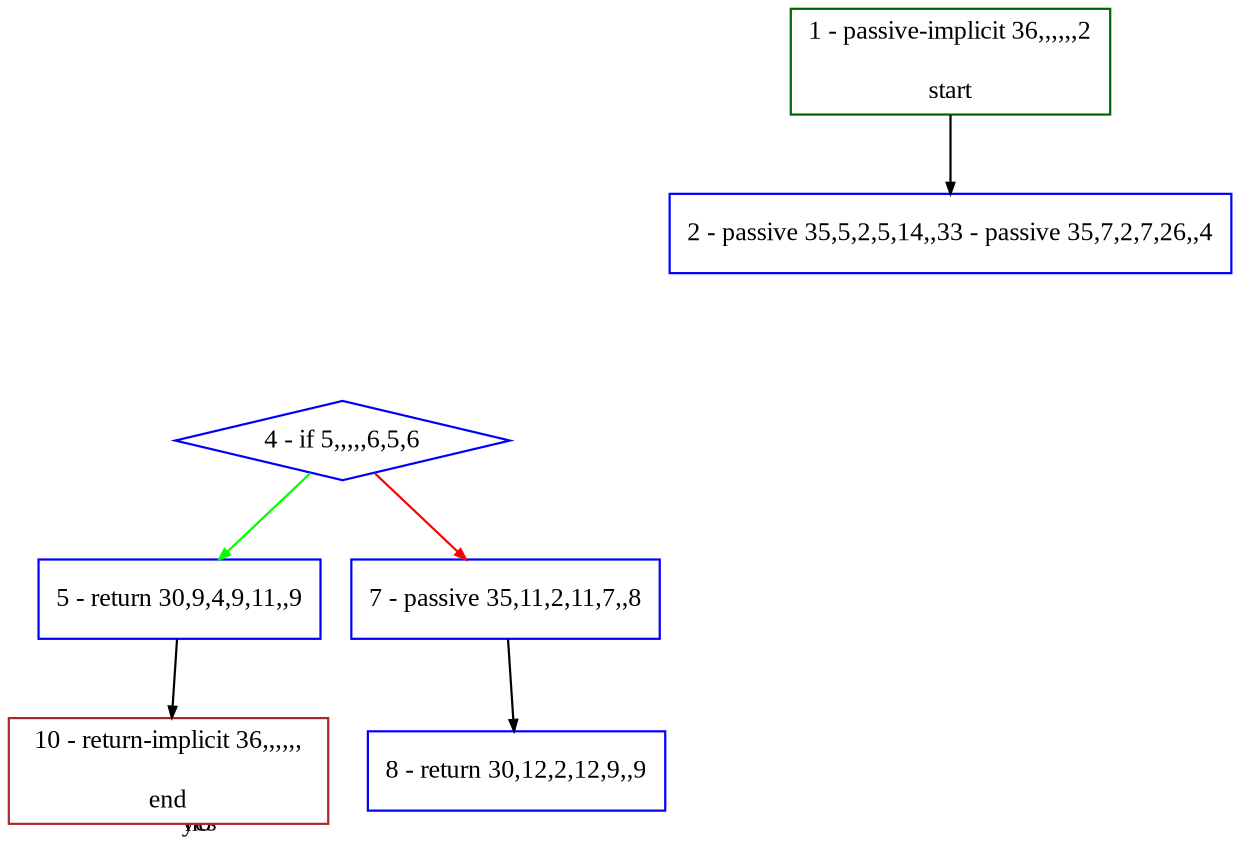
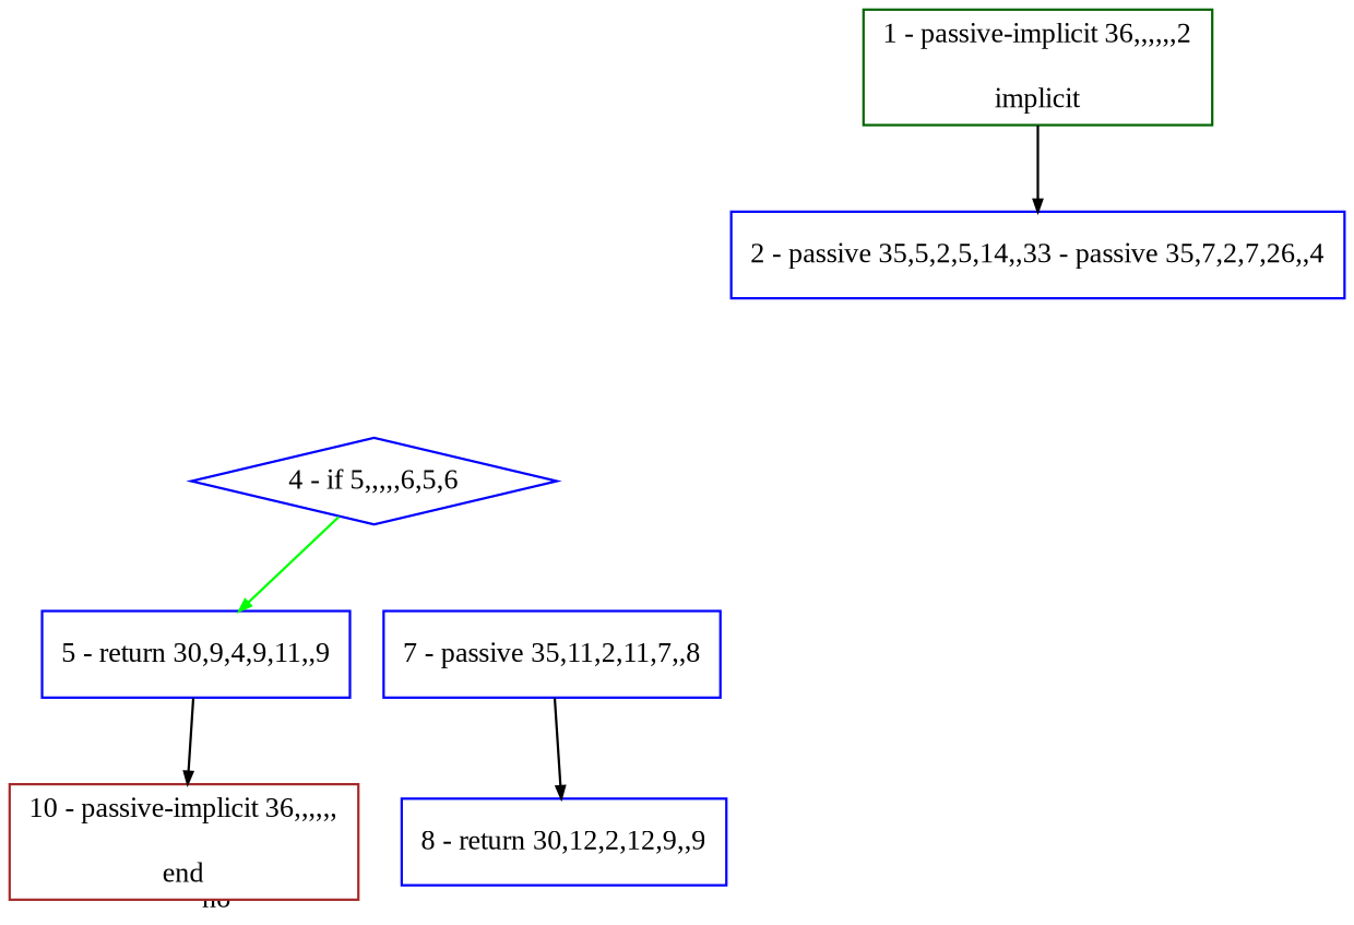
  digraph {
    bgcolor=white
    compound=true
    fillcolor="#FFFFCC"
    fontname="Liberation Serif"
    fontsize=12
    pack=true
    packmode=clust
    style="rounded,filled"
    node [color="#0000ff" compound=true fillcolor="#ffffff" fixedsize=false fontname="Liberation Serif" fontsize=12 node_initialized=no shape=box style=filled]
    edge [arrowhead=normal arrowsize=0.5 arrowtail=none color="#000000" compound=true dir=forward fontcolor=black fontname="Liberation Serif" fontsize=12]
    n1 [label="2 - passive 35,5,2,5,14,,33 - passive 35,7,2,7,26,,4"]
    n2 [label="4 - if 5,,,,,6,5,6" shape=diamond]
    n3 [label="5 - return 30,9,4,9,11,,9"]
    n4 [label="7 - passive 35,11,2,11,7,,8"]
-   n5 [color="#006400" label="1 - passive-implicit 36,,,,,,2\n\nstart"]
-   n6 [color="#a52a2a" label="10 - return-implicit 36,,,,,,\n\nend"]
+   n5 [color="#006400" label="1 - passive-implicit 36,,,,,,2\n\nimplicit"]
+   n6 [color="#a52a2a" label="10 - passive-implicit 36,,,,,,\n\nend"]
    n7 [label="8 - return 30,12,2,12,9,,9"]
-   n2 -> n3 [color="#00ff00" label=yes]
-   n2 -> n4 [color="#ff0000" label=no]
+   n2 -> n3 [color="#00ff00" label=no]
    n3 -> n6
    n4 -> n7
    n5 -> n1
  }
